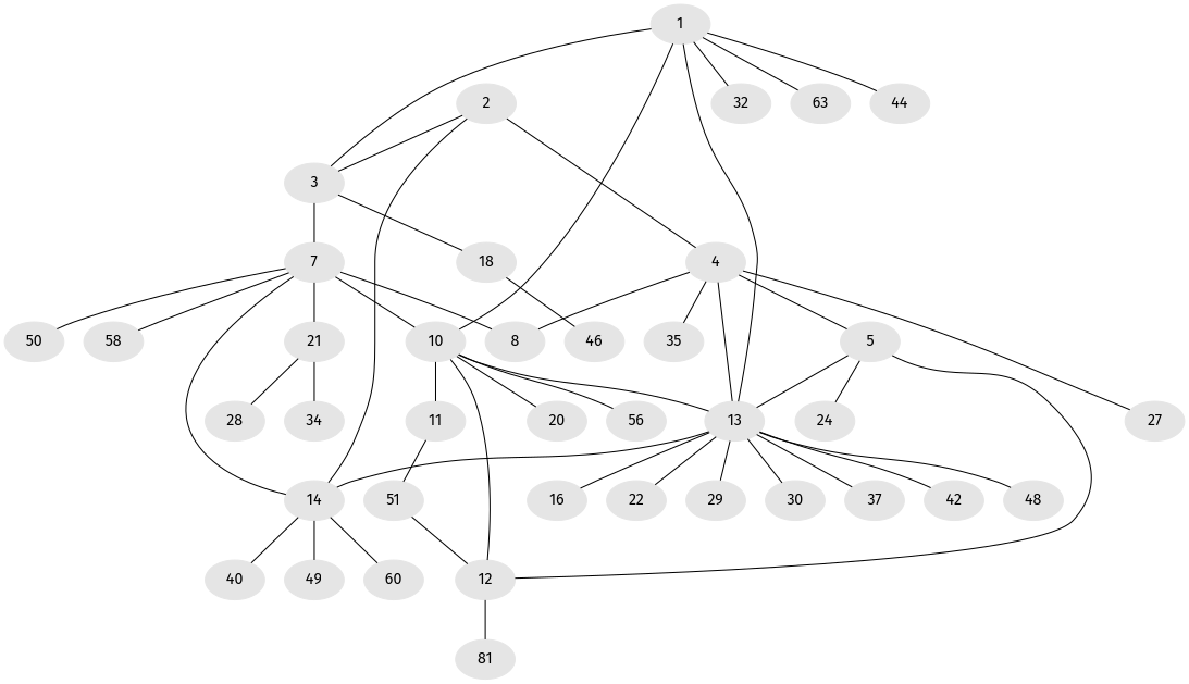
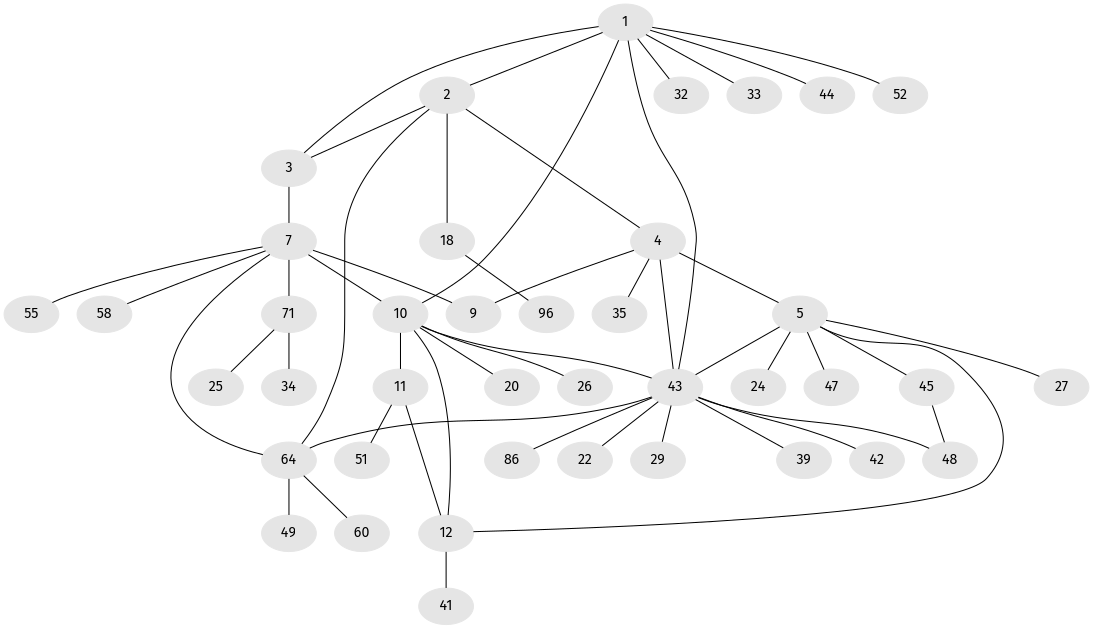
  graph {
    fontname="Fira Sans"
    node [color=gray90 fontname="Fira Sans" style=filled]
    edge [fontname="Fira Sans"]
    1 [super="+38"]
    2 [super="+19"]
    3 [super="+43"]
    10 [super="+53"]
-   13 [super="+28"]
+   13 [super="+28" label=43]
    32 [super="+59"]
-   33 [label=63]
+   33
    44
+   52
    4 [super="+6"]
-   14 [super="+15"]
+   14 [super="+15" label=64]
    18
    7 [super="+8"]
    12 [super="+57"]
    11 [super="+39"]
    20
-   26 [label=56]
-   16
+   26
+   16 [label=86]
    22
    29
-   30
-   37
+   37 [label=39]
    42
    48 [super="+56"]
    5 [super="+17"]
-   9 [super="+50" label=8]
+   9 [super="+50"]
    27
    35
-   40
    49
    60
-   46
-   21 [super="+23"]
-   55 [label=50]
+   46 [label=96]
+   21 [super="+23" label=71]
+   55
    58
    24
-   41 [label=81]
-   25 [label=28]
+   45
+   47
+   41
+   25
    34
    51
+   1 -- 2
    1 -- 3
    1 -- 10 [weight=2]
    1 -- 13
    1 -- 32
    1 -- 33
    1 -- 44
+   1 -- 52
    2 -- 3
    2 -- 4
    2 -- 14
-   3 -- 18
+   2 -- 18
    3 -- 7
    10 -- 13
    10 -- 12
    10 -- 11
    10 -- 20
    10 -- 26
    13 -- 14 [weight=2]
    13 -- 16
    13 -- 22
    13 -- 29
-   13 -- 30
    13 -- 37
    13 -- 42
    13 -- 48
    4 -- 13
    4 -- 5 [weight=2]
    4 -- 9
-   4 -- 27
+   5 -- 27
    4 -- 35
-   14 -- 40
    14 -- 49
    14 -- 60
    18 -- 46
    7 -- 10
    7 -- 14
    7 -- 9 [weight=2]
    7 -- 21
    7 -- 55
    7 -- 58
    12 -- 41
-   51 -- 12
+   11 -- 12
    11 -- 51
    5 -- 13
    5 -- 12
    5 -- 24
+   5 -- 45
+   5 -- 47
    21 -- 25
    21 -- 34
+   45 -- 48
  }
